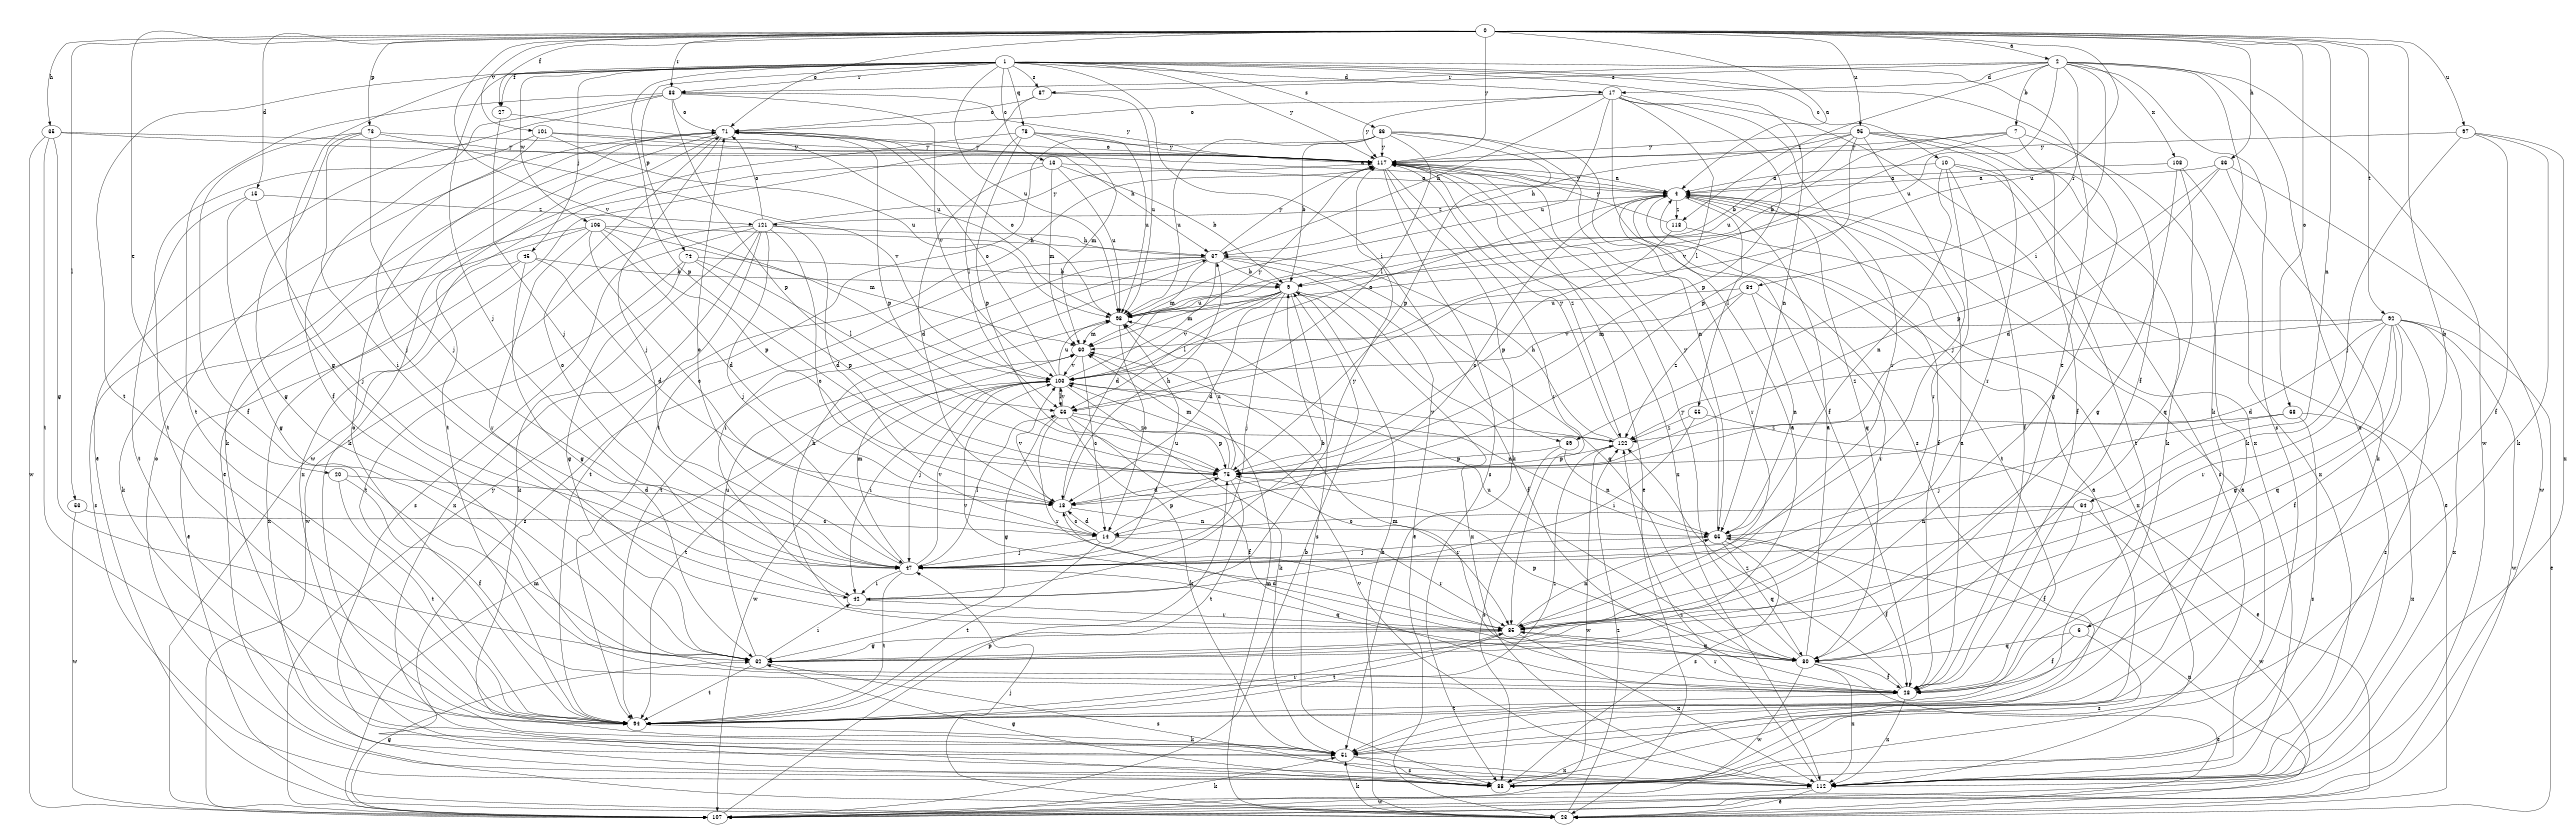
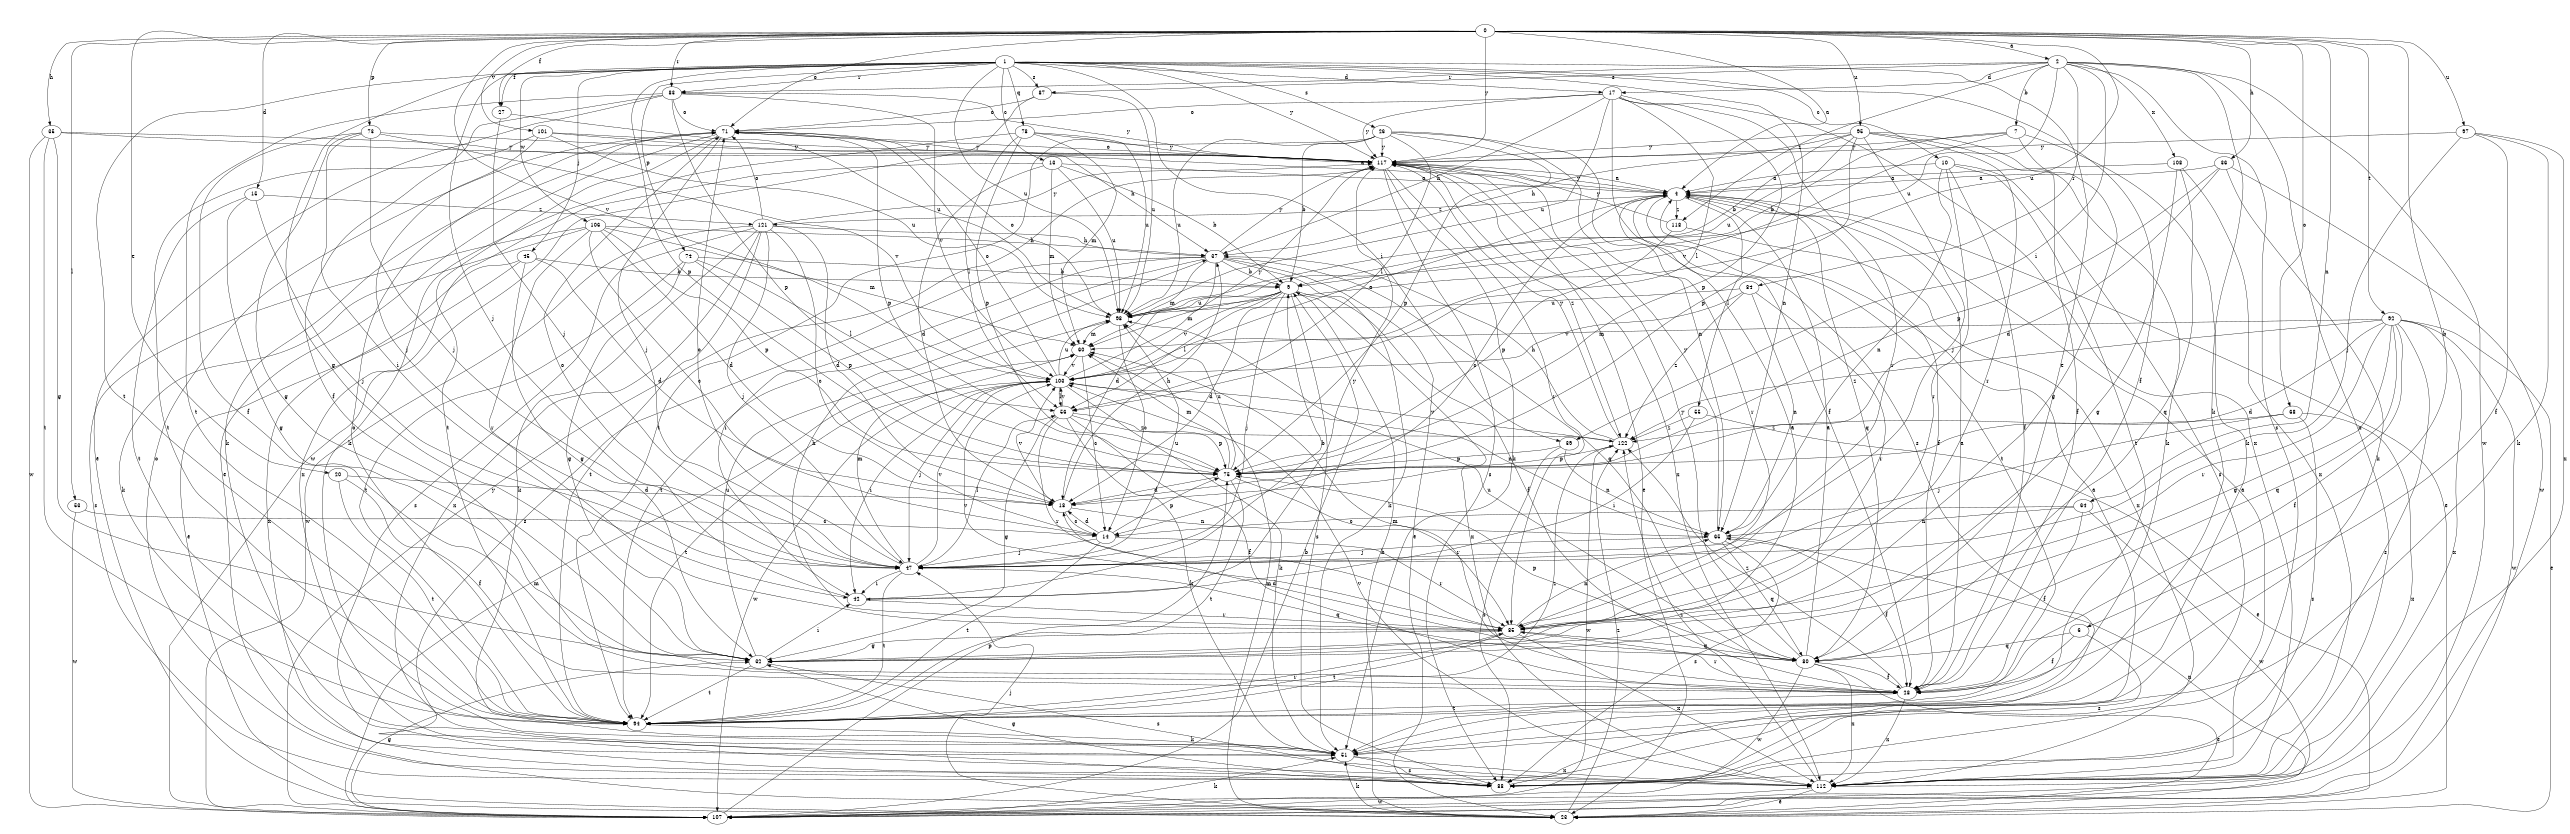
  strict digraph {
    0
    2
    4
    6
    15
    20
    27
    35
    36
    53
    64
    68
    71
    73
    83
    92
    95
    97
    98
    101
    103
    117
    17
    39
    87
    7
    51
    84
    88
    107
    108
    112
    118
    23
    28
    94
    14
    55
    80
    85
    121
    32
    47
    18
    75
    65
    122
    42
    60
    9
    37
    56
    1
    10
    13
    45
    74
    78
-   86
+   86 [label=26]
    106
    0 -> 2 [label=a]
    0 -> 4 [label=a]
    0 -> 6 [label=b]
    0 -> 15 [label=d]
    0 -> 20 [label=e]
    0 -> 27 [label=f]
    0 -> 35 [label=h]
    0 -> 36 [label=h]
    0 -> 53 [label=l]
    0 -> 64 [label=n]
    0 -> 68 [label=o]
    0 -> 71 [label=o]
    0 -> 73 [label=p]
    0 -> 83 [label=r]
    0 -> 92 [label=t]
    0 -> 95 [label=u]
    0 -> 97 [label=u]
    0 -> 98 [label=u]
    0 -> 101 [label=v]
    0 -> 103 [label=v]
    0 -> 117 [label=y]
    2 -> 83 [label=r]
    2 -> 98 [label=u]
    2 -> 17 [label=d]
    2 -> 39 [label=i]
    2 -> 87 [label=s]
    2 -> 7 [label=b]
    2 -> 51 [label=k]
    2 -> 84 [label=r]
    2 -> 88 [label=s]
    2 -> 107 [label=w]
    2 -> 108 [label=x]
    2 -> 112 [label=x]
    2 -> 118 [label=z]
    4 -> 117 [label=y]
    4 -> 118 [label=z]
    4 -> 23 [label=e]
    4 -> 28 [label=f]
    4 -> 94 [label=t]
    4 -> 14 [label=c]
    4 -> 55 [label=l]
    4 -> 80 [label=q]
    4 -> 85 [label=r]
    4 -> 121 [label=z]
    6 -> 88 [label=s]
    6 -> 28 [label=f]
    6 -> 80 [label=q]
    15 -> 94 [label=t]
    15 -> 121 [label=z]
    15 -> 32 [label=g]
    15 -> 47 [label=j]
    20 -> 28 [label=f]
    20 -> 94 [label=t]
    20 -> 18 [label=d]
    27 -> 98 [label=u]
    27 -> 47 [label=j]
    35 -> 4 [label=a]
    35 -> 117 [label=y]
    35 -> 107 [label=w]
    35 -> 94 [label=t]
    35 -> 32 [label=g]
    36 -> 4 [label=a]
    36 -> 51 [label=k]
    36 -> 107 [label=w]
    36 -> 18 [label=d]
    36 -> 75 [label=p]
    53 -> 107 [label=w]
    53 -> 14 [label=c]
    64 -> 107 [label=w]
    64 -> 28 [label=f]
    64 -> 14 [label=c]
    64 -> 65 [label=n]
    68 -> 88 [label=s]
    68 -> 112 [label=x]
    68 -> 47 [label=j]
    68 -> 122 [label=z]
    71 -> 117 [label=y]
    71 -> 51 [label=k]
    71 -> 23 [label=e]
    71 -> 94 [label=t]
    71 -> 47 [label=j]
    71 -> 75 [label=p]
    73 -> 103 [label=v]
    73 -> 117 [label=y]
    73 -> 28 [label=f]
    73 -> 32 [label=g]
    73 -> 47 [label=j]
    73 -> 42 [label=i]
    83 -> 71 [label=o]
    83 -> 103 [label=v]
    83 -> 117 [label=y]
    83 -> 23 [label=e]
    83 -> 28 [label=f]
    83 -> 94 [label=t]
    83 -> 75 [label=p]
    92 -> 88 [label=s]
    92 -> 107 [label=w]
    92 -> 112 [label=x]
    92 -> 23 [label=e]
    92 -> 28 [label=f]
    92 -> 80 [label=q]
    92 -> 85 [label=r]
    92 -> 32 [label=g]
    92 -> 18 [label=d]
    92 -> 122 [label=z]
    92 -> 60 [label=m]
    95 -> 98 [label=u]
    95 -> 117 [label=y]
    95 -> 51 [label=k]
    95 -> 28 [label=f]
    95 -> 85 [label=r]
    95 -> 47 [label=j]
    95 -> 75 [label=p]
    95 -> 9 [label=b]
    95 -> 37 [label=h]
    97 -> 117 [label=y]
    97 -> 51 [label=k]
    97 -> 112 [label=x]
    97 -> 28 [label=f]
    97 -> 47 [label=j]
    98 -> 71 [label=o]
    98 -> 14 [label=c]
    98 -> 60 [label=m]
    101 -> 98 [label=u]
    101 -> 117 [label=y]
    101 -> 94 [label=t]
    101 -> 47 [label=j]
    101 -> 37 [label=h]
    103 -> 4 [label=a]
    103 -> 71 [label=o]
    103 -> 98 [label=u]
    103 -> 117 [label=y]
    103 -> 51 [label=k]
    103 -> 107 [label=w]
    103 -> 94 [label=t]
    103 -> 47 [label=j]
    103 -> 65 [label=n]
    103 -> 42 [label=i]
    103 -> 56 [label=l]
    117 -> 4 [label=a]
    117 -> 71 [label=o]
    117 -> 51 [label=k]
    117 -> 88 [label=s]
    117 -> 112 [label=x]
    117 -> 23 [label=e]
    117 -> 85 [label=r]
    117 -> 122 [label=z]
    17 -> 71 [label=o]
    17 -> 98 [label=u]
    17 -> 117 [label=y]
    17 -> 88 [label=s]
    17 -> 112 [label=x]
    17 -> 85 [label=r]
    17 -> 75 [label=p]
    17 -> 37 [label=h]
    17 -> 56 [label=l]
    39 -> 88 [label=s]
    39 -> 75 [label=p]
    39 -> 65 [label=n]
    87 -> 71 [label=o]
    87 -> 98 [label=u]
    87 -> 107 [label=w]
    7 -> 103 [label=v]
    7 -> 117 [label=y]
    7 -> 51 [label=k]
    7 -> 32 [label=g]
    7 -> 9 [label=b]
    51 -> 88 [label=s]
    51 -> 112 [label=x]
    84 -> 98 [label=u]
    84 -> 103 [label=v]
    84 -> 85 [label=r]
    84 -> 65 [label=n]
    84 -> 122 [label=z]
    88 -> 4 [label=a]
    88 -> 71 [label=o]
    88 -> 32 [label=g]
    107 -> 117 [label=y]
    107 -> 51 [label=k]
    107 -> 32 [label=g]
    107 -> 75 [label=p]
    107 -> 60 [label=m]
    107 -> 9 [label=b]
    108 -> 4 [label=a]
    108 -> 112 [label=x]
    108 -> 80 [label=q]
    108 -> 32 [label=g]
    112 -> 4 [label=a]
    112 -> 103 [label=v]
    112 -> 107 [label=w]
    112 -> 23 [label=e]
    112 -> 122 [label=z]
    118 -> 117 [label=y]
    118 -> 112 [label=x]
    118 -> 75 [label=p]
    23 -> 51 [label=k]
    23 -> 47 [label=j]
    23 -> 65 [label=n]
    23 -> 122 [label=z]
    23 -> 60 [label=m]
    23 -> 9 [label=b]
    28 -> 4 [label=a]
    28 -> 112 [label=x]
    28 -> 94 [label=t]
    28 -> 85 [label=r]
    28 -> 122 [label=z]
    28 -> 60 [label=m]
    94 -> 71 [label=o]
    94 -> 51 [label=k]
    94 -> 85 [label=r]
    94 -> 122 [label=z]
    14 -> 94 [label=t]
    14 -> 85 [label=r]
    14 -> 47 [label=j]
    14 -> 18 [label=d]
    14 -> 75 [label=p]
    55 -> 23 [label=e]
    55 -> 122 [label=z]
    55 -> 42 [label=i]
    80 -> 4 [label=a]
    80 -> 98 [label=u]
    80 -> 117 [label=y]
    80 -> 107 [label=w]
    80 -> 112 [label=x]
    80 -> 23 [label=e]
    80 -> 28 [label=f]
    80 -> 18 [label=d]
    80 -> 75 [label=p]
    85 -> 103 [label=v]
    85 -> 112 [label=x]
    85 -> 94 [label=t]
    85 -> 80 [label=q]
    85 -> 32 [label=g]
    85 -> 65 [label=n]
    85 -> 37 [label=h]
    121 -> 71 [label=o]
    121 -> 117 [label=y]
    121 -> 51 [label=k]
    121 -> 88 [label=s]
    121 -> 107 [label=w]
    121 -> 112 [label=x]
    121 -> 94 [label=t]
    121 -> 14 [label=c]
    121 -> 47 [label=j]
    121 -> 18 [label=d]
    121 -> 37 [label=h]
    32 -> 4 [label=a]
    32 -> 98 [label=u]
    32 -> 88 [label=s]
    32 -> 94 [label=t]
    32 -> 42 [label=i]
    47 -> 71 [label=o]
    47 -> 98 [label=u]
    47 -> 103 [label=v]
    47 -> 94 [label=t]
    47 -> 80 [label=q]
    47 -> 42 [label=i]
    47 -> 60 [label=m]
    47 -> 56 [label=l]
    18 -> 103 [label=v]
    18 -> 14 [label=c]
    18 -> 65 [label=n]
    18 -> 37 [label=h]
    75 -> 98 [label=u]
    75 -> 94 [label=t]
    75 -> 85 [label=r]
    75 -> 18 [label=d]
    75 -> 60 [label=m]
    65 -> 117 [label=y]
    65 -> 88 [label=s]
    65 -> 28 [label=f]
    65 -> 80 [label=q]
    65 -> 47 [label=j]
    122 -> 103 [label=v]
    122 -> 117 [label=y]
    122 -> 107 [label=w]
    122 -> 75 [label=p]
    122 -> 37 [label=h]
    42 -> 71 [label=o]
    42 -> 117 [label=y]
    42 -> 85 [label=r]
    42 -> 9 [label=b]
    60 -> 103 [label=v]
    60 -> 14 [label=c]
    9 -> 98 [label=u]
    9 -> 103 [label=v]
    9 -> 88 [label=s]
    9 -> 112 [label=x]
    9 -> 28 [label=f]
    9 -> 47 [label=j]
    9 -> 18 [label=d]
    9 -> 60 [label=m]
    9 -> 56 [label=l]
    37 -> 117 [label=y]
+   37 -> 51 [label=k]
    37 -> 88 [label=s]
    37 -> 23 [label=e]
    37 -> 94 [label=t]
    37 -> 80 [label=q]
    37 -> 18 [label=d]
    37 -> 42 [label=i]
    37 -> 60 [label=m]
    37 -> 9 [label=b]
    56 -> 103 [label=v]
    56 -> 51 [label=k]
    56 -> 28 [label=f]
    56 -> 85 [label=r]
    56 -> 32 [label=g]
    56 -> 75 [label=p]
    56 -> 122 [label=z]
    1 -> 27 [label=f]
    1 -> 83 [label=r]
    1 -> 98 [label=u]
    1 -> 117 [label=y]
    1 -> 17 [label=d]
    1 -> 39 [label=i]
    1 -> 87 [label=s]
    1 -> 28 [label=f]
    1 -> 94 [label=t]
    1 -> 80 [label=e]
    1 -> 32 [label=g]
    1 -> 47 [label=j]
    1 -> 75 [label=p]
    1 -> 65 [label=n]
    1 -> 10 [label=c]
    1 -> 13 [label=c]
    1 -> 45 [label=j]
    1 -> 74 [label=p]
    1 -> 78 [label=q]
    1 -> 86 [label=s]
    1 -> 106 [label=w]
    10 -> 4 [label=a]
    10 -> 88 [label=s]
    10 -> 28 [label=f]
    10 -> 94 [label=t]
    10 -> 85 [label=r]
    10 -> 65 [label=n]
    13 -> 4 [label=a]
    13 -> 98 [label=u]
    13 -> 112 [label=x]
    13 -> 18 [label=d]
    13 -> 60 [label=m]
    13 -> 9 [label=b]
    45 -> 112 [label=x]
    45 -> 23 [label=e]
    45 -> 32 [label=g]
    45 -> 18 [label=d]
    45 -> 9 [label=b]
    74 -> 94 [label=t]
    74 -> 32 [label=g]
    74 -> 75 [label=p]
    74 -> 9 [label=b]
    74 -> 56 [label=l]
    78 -> 98 [label=u]
    78 -> 117 [label=y]
    78 -> 51 [label=k]
    78 -> 75 [label=p]
    78 -> 60 [label=m]
    78 -> 56 [label=l]
    86 -> 98 [label=u]
    86 -> 117 [label=y]
    86 -> 28 [label=f]
    86 -> 94 [label=t]
    86 -> 75 [label=p]
    86 -> 65 [label=n]
    86 -> 9 [label=b]
    86 -> 56 [label=l]
    106 -> 51 [label=k]
    106 -> 88 [label=s]
    106 -> 14 [label=c]
    106 -> 85 [label=r]
    106 -> 18 [label=d]
    106 -> 75 [label=p]
    106 -> 60 [label=m]
    106 -> 37 [label=h]
  }
